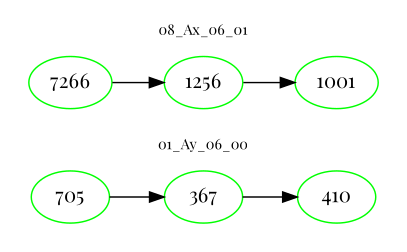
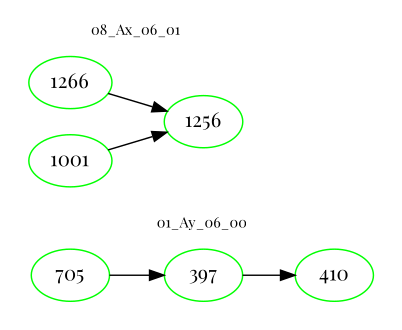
  digraph {
    fontname="Playfair Display"
    rankdir=LR
    node [color=green fontname="Playfair Display"]
    edge [color=black fontname="Playfair Display"]
    n1 [label=705]
-   n2 [label=367]
+   n2 [label=397]
    n3 [label=410]
-   n4 [label=7266]
+   n4 [label=1266]
    n5 [label=1256]
    n6 [label=1001]
    subgraph cluster_1 {
      color=white
      fontsize=10
      label="01_Ay_06_00"
      n1
      n2
      n3
    }
    subgraph cluster_2 {
      color=white
      fontsize=10
      label="08_Ax_06_01"
      n4
      n5
      n6
    }
    n1 -> n2
    n2 -> n3
    n4 -> n5
-   n5 -> n6
+   n6 -> n5
  }
